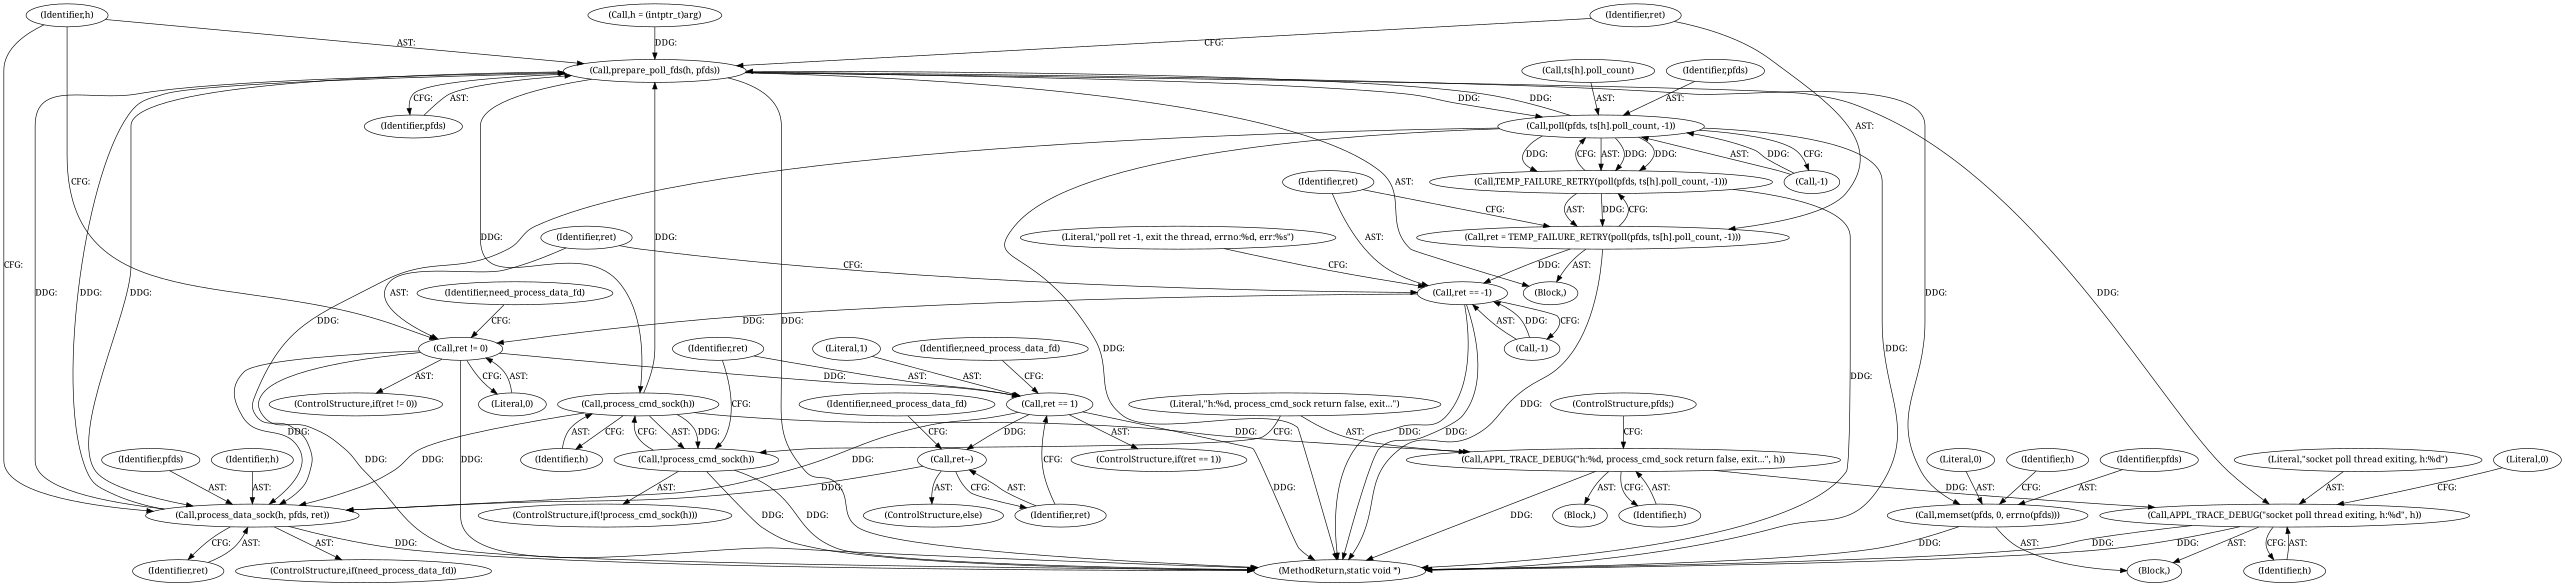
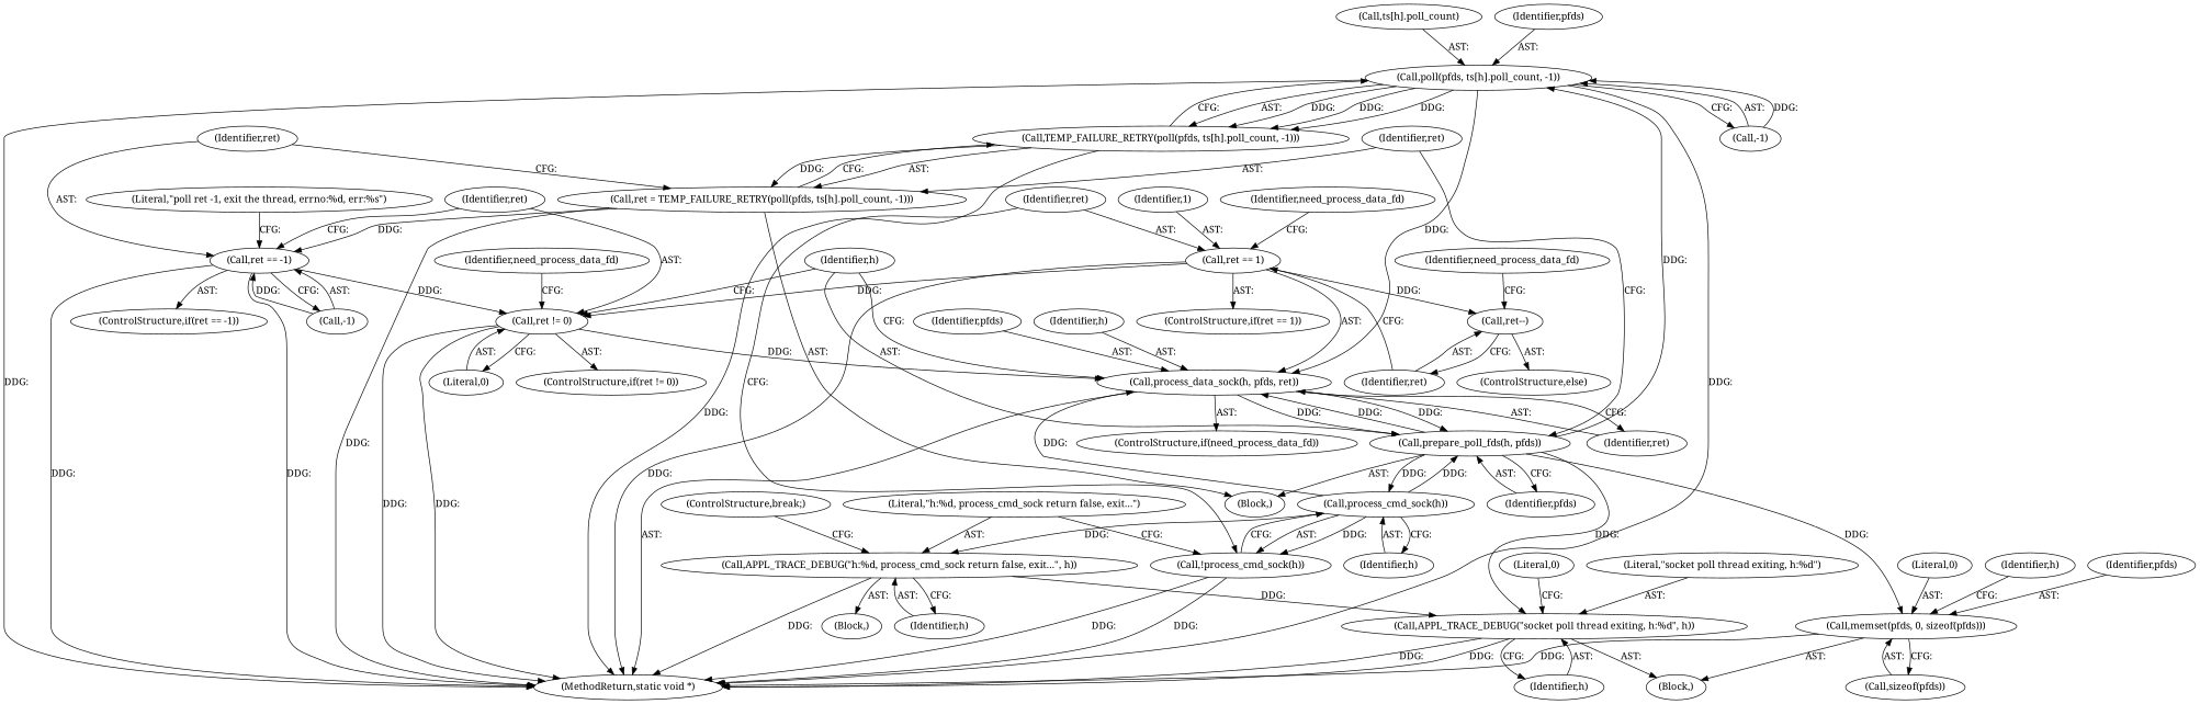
  digraph {
    fontname="Noto Serif"
    node [fontname="Noto Serif"]
    edge [fontname="Noto Serif"]
-   n1 [label="(Call,memset(pfds, 0, errno(pfds)))"]
+   n1 [label="(Call,memset(pfds, 0, sizeof(pfds)))"]
    n2 [label="(Block,)"]
+   n3 [label="(Call,sizeof(pfds))"]
    n4 [label="(MethodReturn,static void *)"]
    n5 [label="(Call,prepare_poll_fds(h, pfds))"]
    n6 [label="(Call,poll(pfds, ts[h].poll_count, -1))"]
    n7 [label="(Call,process_data_sock(h, pfds, ret))"]
    n8 [label="(Call,process_cmd_sock(h))"]
    n9 [label="(Call,APPL_TRACE_DEBUG(\"socket poll thread exiting, h:%d\", h))"]
    n10 [label="(Block,)"]
    n11 [label="(Identifier,pfds)"]
    n12 [label="(Call,TEMP_FAILURE_RETRY(poll(pfds, ts[h].poll_count, -1)))"]
    n13 [label="(Call,-1)"]
    n14 [label="(Identifier,ret)"]
    n15 [label="(ControlStructure,if(need_process_data_fd))"]
    n16 [label="(Call,!process_cmd_sock(h))"]
    n17 [label="(Call,APPL_TRACE_DEBUG(\"h:%d, process_cmd_sock return false, exit...\", h))"]
    n18 [label="(Identifier,h)"]
    n19 [label="(Identifier,h)"]
    n20 [label="(Call,ret = TEMP_FAILURE_RETRY(poll(pfds, ts[h].poll_count, -1)))"]
    n21 [label="(Call,ret == -1)"]
    n22 [label="(Call,ret != 0)"]
    n23 [label="(Call,-1)"]
+   n24 [label="(ControlStructure,if(ret == -1))"]
    n25 [label="(Call,ret == 1)"]
    n26 [label="(Literal,0)"]
    n27 [label="(ControlStructure,if(ret != 0))"]
    n28 [label="(Call,ret--)"]
    n29 [label="(ControlStructure,if(ret == 1))"]
    n30 [label="(Identifier,ret)"]
    n31 [label="(ControlStructure,else)"]
-   n32 [label="(Literal,1)"]
-   n33 [label="(ControlStructure,if(!process_cmd_sock(h)))"]
+   n32 [label="(Identifier,1)"]
    n34 [label="(Block,)"]
    n35 [label="(Identifier,h)"]
    n36 [label="(Identifier,need_process_data_fd)"]
    n37 [label="(Identifier,need_process_data_fd)"]
    n38 [label="(Literal,\"poll ret -1, exit the thread, errno:%d, err:%s\")"]
-   n39 [label="(ControlStructure,pfds;)"]
+   n39 [label="(ControlStructure,break;)"]
    n40 [label="(Literal,0)"]
    n41 [label="(Identifier,ret)"]
    n42 [label="(Identifier,h)"]
    n43 [label="(Identifier,ret)"]
-   n44 [label="(Call,h = (intptr_t)arg)"]
    n45 [label="(Identifier,pfds)"]
    n46 [label="(Identifier,pfds)"]
    n47 [label="(Identifier,h)"]
    n48 [label="(Literal,\"socket poll thread exiting, h:%d\")"]
    n49 [label="(Identifier,ret)"]
    n50 [label="(Call,ts[h].poll_count)"]
    n51 [label="(Identifier,need_process_data_fd)"]
    n52 [label="(Identifier,h)"]
    n53 [label="(Literal,0)"]
    n54 [label="(Identifier,ret)"]
    n55 [label="(Identifier,pfds)"]
    n56 [label="(Literal,\"h:%d, process_cmd_sock return false, exit...\")"]
    n1 -> n2 [label="AST: "]
+   n1 -> n3 [label="CFG: "]
    n1 -> n4 [label="DDG: "]
+   n3 -> n1 [label="AST: "]
    n5 -> n1 [label="DDG: "]
-   n5 -> n4 [label="DDG: "]
    n5 -> n6 [label="DDG: "]
    n5 -> n7 [label="DDG: "]
    n5 -> n8 [label="DDG: "]
    n5 -> n9 [label="DDG: "]
    n5 -> n10 [label="AST: "]
    n5 -> n11 [label="CFG: "]
    n6 -> n4 [label="DDG: "]
    n6 -> n4 [label="DDG: "]
-   n6 -> n5 [label="DDG: "]
    n6 -> n7 [label="DDG: "]
    n6 -> n12 [label="AST: "]
    n6 -> n12 [label="DDG: "]
    n6 -> n12 [label="DDG: "]
    n6 -> n12 [label="DDG: "]
    n6 -> n13 [label="CFG: "]
-   n7 -> n4 [label="DDG: "]
+   n7 -> n4 [label="AST: "]
    n7 -> n5 [label="DDG: "]
    n7 -> n5 [label="DDG: "]
    n7 -> n14 [label="CFG: "]
    n7 -> n15 [label="AST: "]
    n8 -> n5 [label="DDG: "]
    n8 -> n7 [label="DDG: "]
    n8 -> n16 [label="AST: "]
    n8 -> n16 [label="DDG: "]
    n8 -> n17 [label="DDG: "]
    n8 -> n18 [label="CFG: "]
    n9 -> n2 [label="AST: "]
    n9 -> n4 [label="DDG: "]
    n9 -> n4 [label="DDG: "]
    n9 -> n19 [label="CFG: "]
    n11 -> n5 [label="AST: "]
    n12 -> n4 [label="DDG: "]
    n12 -> n6 [label="CFG: "]
    n12 -> n20 [label="AST: "]
    n12 -> n20 [label="DDG: "]
    n13 -> n6 [label="AST: "]
    n13 -> n6 [label="DDG: "]
    n14 -> n7 [label="AST: "]
    n16 -> n4 [label="DDG: "]
    n16 -> n4 [label="DDG: "]
    n16 -> n8 [label="CFG: "]
-   n16 -> n33 [label="AST: "]
    n17 -> n4 [label="DDG: "]
    n17 -> n9 [label="DDG: "]
    n17 -> n34 [label="AST: "]
    n17 -> n35 [label="CFG: "]
    n18 -> n8 [label="AST: "]
    n19 -> n9 [label="AST: "]
    n20 -> n4 [label="DDG: "]
    n20 -> n10 [label="AST: "]
    n20 -> n12 [label="CFG: "]
    n20 -> n21 [label="DDG: "]
    n21 -> n4 [label="DDG: "]
    n21 -> n4 [label="DDG: "]
    n21 -> n22 [label="DDG: "]
    n21 -> n23 [label="CFG: "]
+   n21 -> n24 [label="AST: "]
    n22 -> n4 [label="DDG: "]
    n22 -> n4 [label="DDG: "]
    n22 -> n7 [label="DDG: "]
-   n22 -> n25 [label="DDG: "]
+   n25 -> n22 [label="DDG: "]
    n22 -> n26 [label="CFG: "]
    n22 -> n27 [label="AST: "]
    n23 -> n21 [label="AST: "]
    n23 -> n21 [label="DDG: "]
    n25 -> n4 [label="DDG: "]
-   n25 -> n7 [label="DDG: "]
+   n25 -> n7 [label="AST: "]
    n25 -> n28 [label="DDG: "]
    n25 -> n29 [label="AST: "]
    n26 -> n22 [label="AST: "]
-   n28 -> n7 [label="DDG: "]
    n28 -> n30 [label="CFG: "]
    n28 -> n31 [label="AST: "]
    n30 -> n25 [label="CFG: "]
    n30 -> n28 [label="AST: "]
    n32 -> n25 [label="AST: "]
    n35 -> n17 [label="AST: "]
    n36 -> n22 [label="CFG: "]
    n37 -> n28 [label="CFG: "]
    n38 -> n21 [label="CFG: "]
    n39 -> n17 [label="CFG: "]
    n40 -> n1 [label="AST: "]
    n41 -> n16 [label="CFG: "]
    n41 -> n25 [label="AST: "]
    n42 -> n1 [label="CFG: "]
    n43 -> n5 [label="CFG: "]
    n43 -> n20 [label="AST: "]
-   n44 -> n5 [label="DDG: "]
    n45 -> n7 [label="AST: "]
    n46 -> n1 [label="AST: "]
    n47 -> n7 [label="AST: "]
    n48 -> n9 [label="AST: "]
    n49 -> n21 [label="CFG: "]
    n49 -> n22 [label="AST: "]
    n50 -> n6 [label="AST: "]
    n51 -> n25 [label="CFG: "]
    n52 -> n5 [label="AST: "]
    n52 -> n7 [label="CFG: "]
    n52 -> n22 [label="CFG: "]
    n53 -> n9 [label="CFG: "]
    n54 -> n20 [label="CFG: "]
    n54 -> n21 [label="AST: "]
    n55 -> n6 [label="AST: "]
    n56 -> n16 [label="CFG: "]
    n56 -> n17 [label="AST: "]
  }
